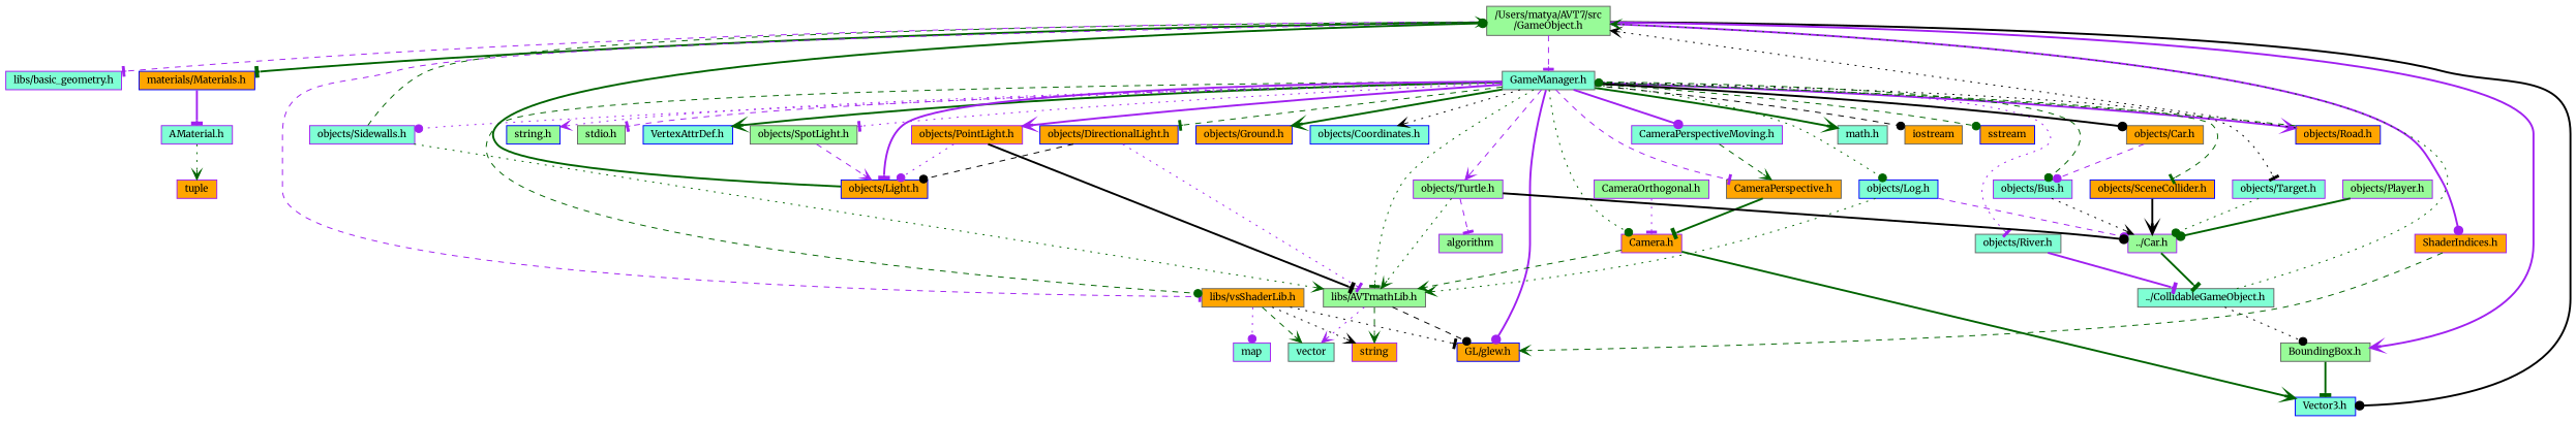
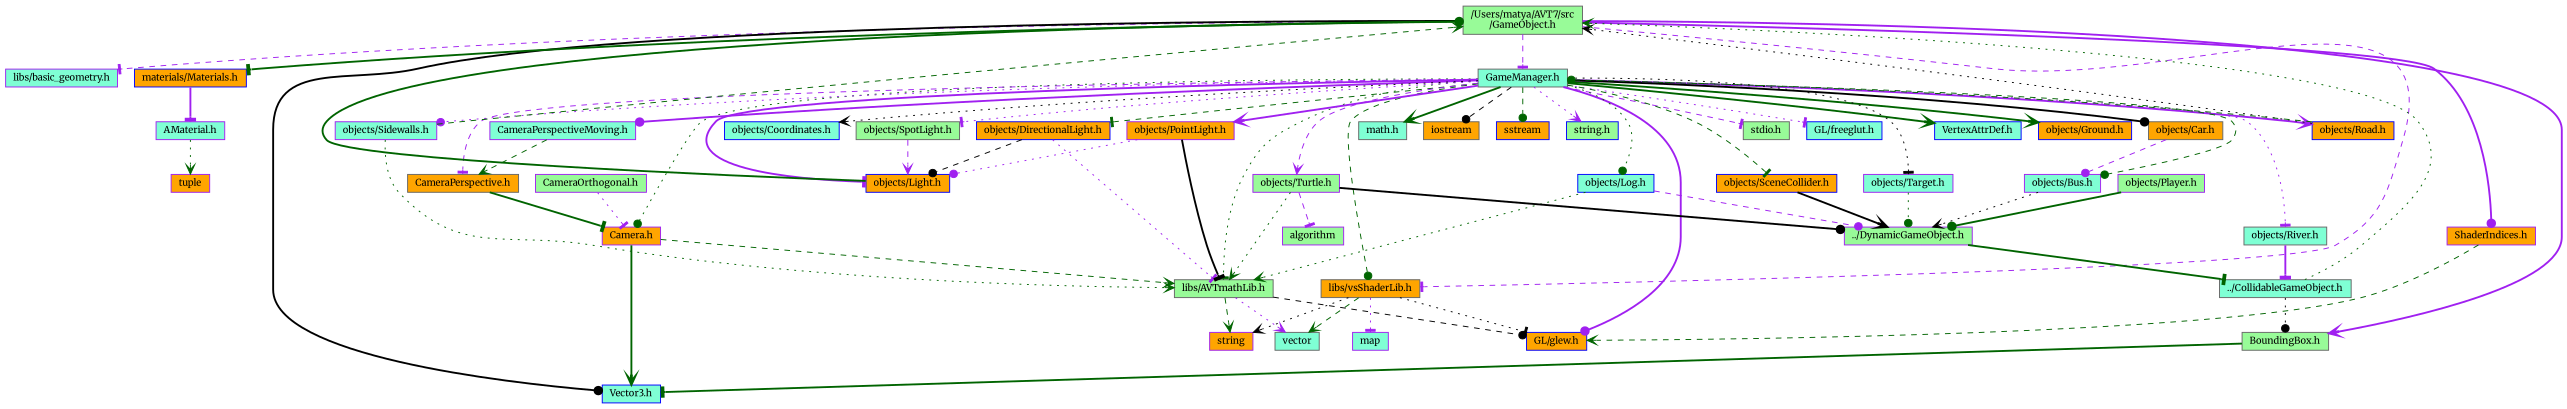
  digraph {
    fontname=Merriweather
    node [color=purple fillcolor=aquamarine fontname=Merriweather fontsize=10 shape=record style=filled]
    edge [arrowhead=vee color=darkgreen fontname=Merriweather fontsize=10 labelfontname=Helvetica labelfontsize=10 style=dotted]
    n1 [color=gray40 fillcolor=palegreen fontcolor=black height=0.2 label="/Users/matya/AVT7/src\l/GameObject.h" width=0.4]
    n2 [height=0.2 label="libs/basic_geometry.h" width=0.4]
    n3 [color=blue height=0.2 label="Vector3.h" width=0.4]
    n4 [fillcolor=orange height=0.2 label="ShaderIndices.h" width=0.4]
    n5 [color=gray40 fillcolor=palegreen height=0.2 label="BoundingBox.h" width=0.4]
    n6 [color=blue fillcolor=orange height=0.2 label="materials/Materials.h" width=0.4]
    n7 [color=gray40 height=0.2 label="GameManager.h" width=0.4]
    n8 [color=gray40 fillcolor=orange height=0.2 label="libs/vsShaderLib.h" width=0.4]
    n9 [fillcolor=orange height=0.2 label=tuple width=0.4]
    n10 [color=blue fillcolor=orange height=0.2 label="GL/glew.h" width=0.4]
    n11 [height=0.2 label="AMaterial.h" width=0.4]
    n12 [color=gray40 height=0.2 label="math.h" width=0.4]
    n13 [color=gray40 fillcolor=orange height=0.2 label=iostream width=0.4]
    n14 [color=blue fillcolor=orange height=0.2 label=sstream width=0.4]
    n15 [color=blue fillcolor=palegreen height=0.2 label="string.h" width=0.4]
    n16 [color=gray40 fillcolor=palegreen height=0.2 label="stdio.h" width=0.4]
+   n17 [color=blue height=0.2 label="GL/freeglut.h" width=0.4]
    n18 [color=gray40 fillcolor=palegreen height=0.2 label="libs/AVTmathLib.h" width=0.4]
    n19 [color=blue height=0.2 label="VertexAttrDef.h" width=0.4]
    n20 [fillcolor=orange height=0.2 label="Camera.h" width=0.4]
    n21 [color=gray40 fillcolor=orange height=0.2 label="CameraPerspective.h" width=0.4]
    n22 [height=0.2 label="CameraPerspectiveMoving.h" width=0.4]
    n23 [color=gray40 height=0.2 label="objects/River.h" width=0.4]
    n24 [color=blue fillcolor=orange height=0.2 label="objects/Ground.h" width=0.4]
    n25 [color=blue fillcolor=orange height=0.2 label="objects/Road.h" width=0.4]
    n26 [color=blue fillcolor=orange height=0.2 label="objects/Light.h" width=0.4]
    n27 [height=0.2 label="objects/Bus.h" width=0.4]
    n28 [color=blue height=0.2 label="objects/Coordinates.h" width=0.4]
    n29 [color=blue height=0.2 label="objects/Log.h" width=0.4]
    n30 [height=0.2 label="objects/Sidewalls.h" width=0.4]
    n31 [color=blue fillcolor=orange height=0.2 label="objects/SceneCollider.h" width=0.4]
    n32 [height=0.2 label="objects/Target.h" width=0.4]
    n33 [color=gray40 fillcolor=palegreen height=0.2 label="objects/SpotLight.h" width=0.4]
    n34 [color=blue fillcolor=orange height=0.2 label="objects/DirectionalLight.h" width=0.4]
    n35 [fillcolor=orange height=0.2 label="objects/PointLight.h" width=0.4]
    n36 [color=gray40 fillcolor=orange height=0.2 label="objects/Car.h" width=0.4]
    n37 [fillcolor=palegreen height=0.2 label="objects/Turtle.h" width=0.4]
    n38 [color=gray40 height=0.2 label=vector width=0.4]
    n39 [fillcolor=orange height=0.2 label=string width=0.4]
    n40 [height=0.2 label=map width=0.4]
    n41 [fillcolor=palegreen height=0.2 label="CameraOrthogonal.h" width=0.4]
    n42 [color=gray40 height=0.2 label="../CollidableGameObject.h" width=0.4]
    n43 [fillcolor=palegreen height=0.2 label="objects/Player.h" width=0.4]
-   n44 [fillcolor=palegreen height=0.2 label="../Car.h" width=0.4]
+   n44 [fillcolor=palegreen height=0.2 label="../DynamicGameObject.h" width=0.4]
    n45 [fillcolor=palegreen height=0.2 label=algorithm width=0.4]
    n1 -> n2 [arrowhead=tee color=purple style=dashed]
    n1 -> n3 [arrowhead=dot color=black style=bold]
    n1 -> n4 [arrowhead=dot color=purple style=bold]
    n1 -> n5 [color=purple style=bold]
    n1 -> n6 [arrowhead=tee style=bold]
    n1 -> n7 [arrowhead=tee color=purple style=dashed]
    n1 -> n8 [arrowhead=tee color=purple style=dashed]
    n4 -> n10 [style=dashed]
    n5 -> n3 [arrowhead=tee style=bold]
    n6 -> n11 [arrowhead=tee color=purple style=bold]
    n7 -> n8 [arrowhead=dot style=dashed]
    n7 -> n10 [arrowhead=dot color=purple style=bold]
    n7 -> n12 [style=bold]
    n7 -> n13 [arrowhead=dot color=black style=dashed]
    n7 -> n14 [arrowhead=dot style=dashed]
    n7 -> n15 [color=purple]
    n7 -> n16 [arrowhead=tee color=purple style=dashed]
+   n7 -> n17 [arrowhead=tee color=purple]
    n7 -> n18 [arrowhead=tee]
    n7 -> n19 [style=bold]
    n7 -> n20 [arrowhead=dot]
    n7 -> n21 [arrowhead=tee color=purple style=dashed]
    n7 -> n22 [arrowhead=dot color=purple style=bold]
    n7 -> n23 [arrowhead=tee color=purple]
    n7 -> n24 [style=bold]
    n7 -> n25 [color=purple style=bold]
    n7 -> n26 [arrowhead=tee color=purple style=bold]
    n7 -> n27 [arrowhead=dot style=dashed]
    n7 -> n28 [color=black]
    n7 -> n29 [arrowhead=dot]
    n7 -> n30 [arrowhead=dot color=purple]
    n7 -> n31 [arrowhead=tee style=dashed]
    n7 -> n32 [arrowhead=tee color=black]
    n7 -> n33 [arrowhead=tee color=purple]
    n7 -> n34 [arrowhead=tee style=dashed]
    n7 -> n35 [color=purple style=bold]
    n7 -> n36 [arrowhead=dot color=black style=bold]
    n7 -> n37 [color=purple style=dashed]
    n8 -> n10 [arrowhead=tee color=black]
    n8 -> n38 [style=dashed]
    n8 -> n39 [color=black]
-   n8 -> n40 [arrowhead=dot color=purple]
+   n8 -> n40 [arrowhead=tee color=purple]
    n11 -> n9
    n18 -> n10 [arrowhead=dot color=black style=dashed]
    n18 -> n38 [color=purple]
    n18 -> n39 [style=dashed]
    n20 -> n3 [style=bold]
    n20 -> n18 [style=dashed]
    n21 -> n20 [arrowhead=tee style=bold]
    n22 -> n21 [style=dashed]
    n23 -> n42 [arrowhead=tee color=purple style=bold]
    n25 -> n1 [color=black]
    n25 -> n7 [arrowhead=dot style=dashed]
    n26 -> n1 [arrowhead=dot style=bold]
    n27 -> n44 [color=black]
    n29 -> n18
    n29 -> n44 [arrowhead=dot color=purple style=dashed]
    n30 -> n1 [style=dashed]
    n30 -> n18
    n31 -> n44 [color=black style=bold]
    n32 -> n44 [arrowhead=dot]
    n33 -> n26 [color=purple style=dashed]
    n34 -> n18 [arrowhead=tee color=purple]
    n34 -> n26 [arrowhead=dot color=black style=dashed]
    n35 -> n18 [arrowhead=tee color=black style=bold]
    n35 -> n26 [arrowhead=dot color=purple]
    n36 -> n27 [arrowhead=dot color=purple style=dashed]
    n37 -> n18
    n37 -> n44 [arrowhead=dot color=black style=bold]
    n37 -> n45 [arrowhead=tee color=purple style=dashed]
    n41 -> n20 [arrowhead=tee color=purple]
    n42 -> n1
    n42 -> n5 [arrowhead=dot color=black]
    n43 -> n44 [arrowhead=dot style=bold]
    n44 -> n42 [arrowhead=tee style=bold]
  }
